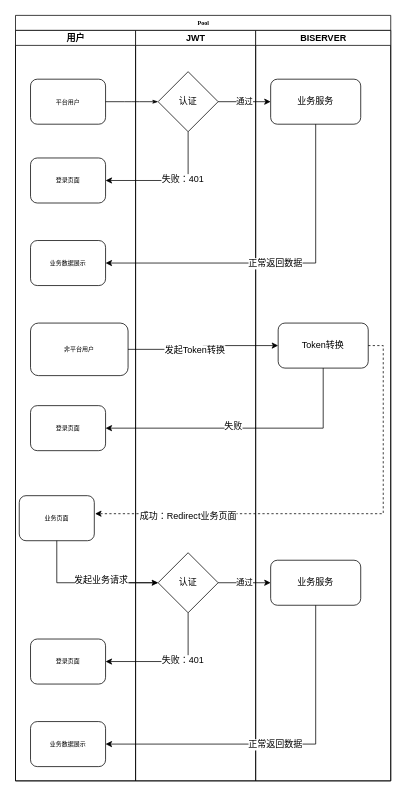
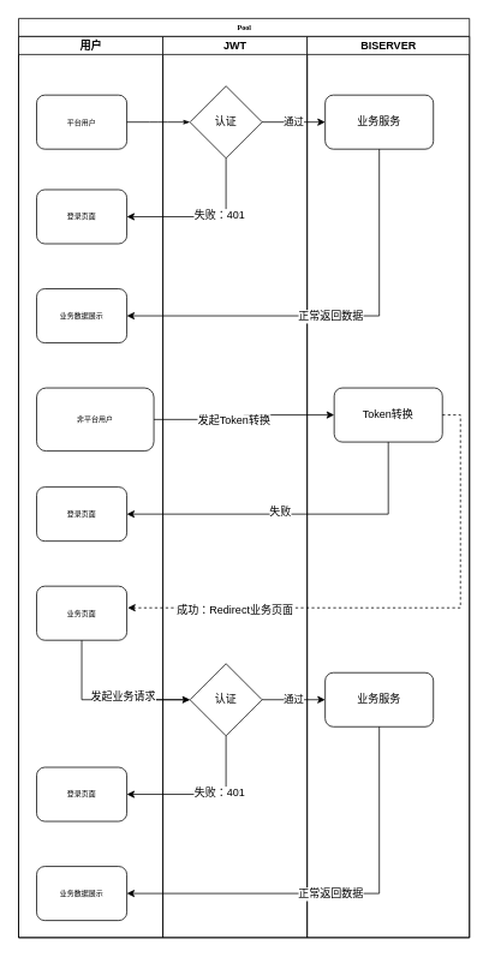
  <mxCell id="0" />
  <mxCell id="1" parent="0" />
  <mxCell id="2" value="Pool" style="swimlane;html=1;childLayout=stackLayout;startSize=20;rounded=0;shadow=0;labelBackgroundColor=none;strokeColor=#000000;strokeWidth=1;fillColor=#ffffff;fontFamily=Verdana;fontSize=8;fontColor=#000000;align=center;" parent="1" vertex="1" treatAsSingle="0"><mxGeometry x="20" y="20" width="500" height="1020" as="geometry" /></mxCell>
  <mxCell id="3" value="用户" style="swimlane;html=1;startSize=20;" parent="2" vertex="1" treatAsSingle="0"><mxGeometry y="20" width="160" height="1000" as="geometry" /></mxCell>
  <mxCell id="4" value="平台用户" style="rounded=1;whiteSpace=wrap;html=1;shadow=0;labelBackgroundColor=none;strokeColor=#000000;strokeWidth=1;fillColor=#ffffff;fontFamily=Verdana;fontSize=8;fontColor=#000000;align=center;" parent="3" vertex="1"><mxGeometry x="20" y="65" width="100" height="60" as="geometry" /></mxCell>
  <mxCell id="5" value="非平台用户" style="rounded=1;whiteSpace=wrap;html=1;shadow=0;labelBackgroundColor=none;strokeColor=#000000;strokeWidth=1;fillColor=#ffffff;fontFamily=Verdana;fontSize=8;fontColor=#000000;align=center;" parent="3" vertex="1"><mxGeometry x="20" y="390" width="130" height="70" as="geometry" /></mxCell>
  <mxCell id="6" value="登录页面" style="rounded=1;whiteSpace=wrap;html=1;shadow=0;labelBackgroundColor=none;strokeColor=#000000;strokeWidth=1;fillColor=#ffffff;fontFamily=Verdana;fontSize=8;fontColor=#000000;align=center;" parent="3" vertex="1"><mxGeometry x="20" y="170" width="100" height="60" as="geometry" /></mxCell>
  <mxCell id="7" value="业务数据展示" style="rounded=1;whiteSpace=wrap;html=1;shadow=0;labelBackgroundColor=none;strokeColor=#000000;strokeWidth=1;fillColor=#ffffff;fontFamily=Verdana;fontSize=8;fontColor=#000000;align=center;" parent="3" vertex="1"><mxGeometry x="20" y="280" width="100" height="60" as="geometry" /></mxCell>
  <mxCell id="8" value="登录页面" style="rounded=1;whiteSpace=wrap;html=1;shadow=0;labelBackgroundColor=none;strokeColor=#000000;strokeWidth=1;fillColor=#ffffff;fontFamily=Verdana;fontSize=8;fontColor=#000000;align=center;" parent="3" vertex="1"><mxGeometry x="20" y="500" width="100" height="60" as="geometry" /></mxCell>
- <mxCell id="9" value="业务页面" style="rounded=1;whiteSpace=wrap;html=1;shadow=0;labelBackgroundColor=none;strokeColor=#000000;strokeWidth=1;fillColor=#ffffff;fontFamily=Verdana;fontSize=8;fontColor=#000000;align=center;" parent="3" vertex="1"><mxGeometry x="5" y="620" width="100" height="60" as="geometry" /></mxCell>
+ <mxCell id="9" value="业务页面" style="rounded=1;whiteSpace=wrap;html=1;shadow=0;labelBackgroundColor=none;strokeColor=#000000;strokeWidth=1;fillColor=#ffffff;fontFamily=Verdana;fontSize=8;fontColor=#000000;align=center;" parent="3" vertex="1"><mxGeometry x="20" y="610" width="100" height="60" as="geometry" /></mxCell>
  <mxCell id="10" style="edgeStyle=orthogonalEdgeStyle;rounded=1;html=1;labelBackgroundColor=none;startArrow=none;startFill=0;startSize=5;endArrow=classicThin;endFill=1;endSize=5;jettySize=auto;orthogonalLoop=1;strokeColor=#000000;strokeWidth=1;fontFamily=Verdana;fontSize=8;fontColor=#000000;" parent="2" source="4" edge="1"><mxGeometry relative="1" as="geometry"><mxPoint x="190" y="115" as="targetPoint" /></mxGeometry></mxCell>
  <mxCell id="11" style="edgeStyle=orthogonalEdgeStyle;rounded=1;html=1;labelBackgroundColor=none;startArrow=none;startFill=0;startSize=5;endArrow=classicThin;endFill=1;endSize=5;jettySize=auto;orthogonalLoop=1;strokeColor=#000000;strokeWidth=1;fontFamily=Verdana;fontSize=8;fontColor=#000000;" parent="2" edge="1"><mxGeometry relative="1" as="geometry"><mxPoint x="70" y="235" as="targetPoint" /></mxGeometry></mxCell>
  <mxCell id="12" value="JWT" style="swimlane;html=1;startSize=20;" parent="2" vertex="1" treatAsSingle="0"><mxGeometry x="160" y="20" width="160" height="1000" as="geometry" /></mxCell>
  <mxCell id="13" value="认证" style="rhombus;whiteSpace=wrap;html=1;" parent="12" vertex="1"><mxGeometry x="30" y="55" width="80" height="80" as="geometry" /></mxCell>
  <mxCell id="14" style="edgeStyle=orthogonalEdgeStyle;rounded=0;orthogonalLoop=1;jettySize=auto;html=1;exitX=1;exitY=0.5;exitDx=0;exitDy=0;" parent="2" source="5" target="18" edge="1" treatAsSingle="0"><mxGeometry as="geometry" /></mxCell>
  <mxCell id="15" value="发起Token转换" style="text;html=1;resizable=0;points=[];align=center;verticalAlign=middle;labelBackgroundColor=#ffffff;" parent="14" vertex="1" connectable="0"><mxGeometry x="-0.139" y="-1" relative="1" as="geometry"><mxPoint as="offset" /></mxGeometry></mxCell>
  <mxCell id="16" value="BISERVER" style="swimlane;html=1;startSize=20;" parent="2" vertex="1" treatAsSingle="0"><mxGeometry x="320" y="20" width="180" height="1000" as="geometry" /></mxCell>
  <mxCell id="17" value="业务服务" style="rounded=1;whiteSpace=wrap;html=1;" parent="16" vertex="1"><mxGeometry x="20" y="65" width="120" height="60" as="geometry" /></mxCell>
  <mxCell id="18" value="Token转换" style="rounded=1;whiteSpace=wrap;html=1;" parent="16" vertex="1"><mxGeometry x="30" y="390" width="120" height="60" as="geometry" /></mxCell>
  <mxCell id="19" value="通过" style="edgeStyle=orthogonalEdgeStyle;rounded=0;orthogonalLoop=1;jettySize=auto;html=1;exitX=1;exitY=0.5;exitDx=0;exitDy=0;" parent="2" source="13" target="17" edge="1"><mxGeometry relative="1" as="geometry" /></mxCell>
  <mxCell id="20" style="edgeStyle=orthogonalEdgeStyle;rounded=0;orthogonalLoop=1;jettySize=auto;html=1;exitX=0.5;exitY=1;exitDx=0;exitDy=0;entryX=1;entryY=0.5;entryDx=0;entryDy=0;" parent="2" source="13" target="6" edge="1" treatAsSingle="0"><mxGeometry as="geometry"><Array as="points"><mxPoint x="230" y="220" /></Array></mxGeometry></mxCell>
  <mxCell id="21" value="失败：401" style="text;html=1;resizable=0;points=[];align=center;verticalAlign=middle;labelBackgroundColor=#ffffff;" parent="20" vertex="1" connectable="0"><mxGeometry x="-0.171" y="-2" relative="1" as="geometry"><mxPoint as="offset" /></mxGeometry></mxCell>
  <mxCell id="22" style="edgeStyle=orthogonalEdgeStyle;rounded=0;orthogonalLoop=1;jettySize=auto;html=1;exitX=0.5;exitY=1;exitDx=0;exitDy=0;entryX=1;entryY=0.5;entryDx=0;entryDy=0;" parent="2" source="17" target="7" edge="1" treatAsSingle="0"><mxGeometry as="geometry" /></mxCell>
  <mxCell id="23" value="正常返回数据" style="text;html=1;resizable=0;points=[];align=center;verticalAlign=middle;labelBackgroundColor=#ffffff;" parent="22" vertex="1" connectable="0"><mxGeometry x="-0.204" y="-55" relative="1" as="geometry"><mxPoint x="-55" y="55" as="offset" /></mxGeometry></mxCell>
  <mxCell id="24" style="edgeStyle=orthogonalEdgeStyle;rounded=0;orthogonalLoop=1;jettySize=auto;html=1;exitX=1;exitY=0.5;exitDx=0;exitDy=0;entryX=1.01;entryY=0.4;entryDx=0;entryDy=0;entryPerimeter=0;dashed=1;" parent="2" source="18" target="9" edge="1" treatAsSingle="0"><mxGeometry as="geometry"><mxPoint x="70" y="630" as="targetPoint" /></mxGeometry></mxCell>
  <mxCell id="25" value="成功：Redirect业务页面" style="text;html=1;resizable=0;points=[];align=center;verticalAlign=middle;labelBackgroundColor=#ffffff;" parent="24" vertex="1" connectable="0"><mxGeometry x="0.609" y="2" relative="1" as="geometry"><mxPoint as="offset" /></mxGeometry></mxCell>
  <mxCell id="26" style="edgeStyle=orthogonalEdgeStyle;rounded=0;orthogonalLoop=1;jettySize=auto;html=1;exitX=0.5;exitY=1;exitDx=0;exitDy=0;" parent="1" source="18" edge="1" treatAsSingle="0"><mxGeometry relative="1" as="geometry"><mxPoint x="140" y="570" as="targetPoint" /><Array as="points"><mxPoint x="430" y="570" /></Array></mxGeometry></mxCell>
  <mxCell id="27" value="失败" style="text;html=1;resizable=0;points=[];align=center;verticalAlign=middle;labelBackgroundColor=#ffffff;" parent="26" vertex="1" connectable="0"><mxGeometry x="0.086" y="-3" relative="1" as="geometry"><mxPoint as="offset" /></mxGeometry></mxCell>
  <mxCell id="28" value="登录页面" style="rounded=1;whiteSpace=wrap;html=1;shadow=0;labelBackgroundColor=none;strokeColor=#000000;strokeWidth=1;fillColor=#ffffff;fontFamily=Verdana;fontSize=8;fontColor=#000000;align=center;" parent="1" vertex="1"><mxGeometry x="40" y="851" width="100" height="60" as="geometry" /></mxCell>
  <mxCell id="29" value="业务数据展示" style="rounded=1;whiteSpace=wrap;html=1;shadow=0;labelBackgroundColor=none;strokeColor=#000000;strokeWidth=1;fillColor=#ffffff;fontFamily=Verdana;fontSize=8;fontColor=#000000;align=center;" parent="1" vertex="1"><mxGeometry x="40" y="961" width="100" height="60" as="geometry" /></mxCell>
  <mxCell id="30" style="edgeStyle=orthogonalEdgeStyle;rounded=1;html=1;labelBackgroundColor=none;startArrow=none;startFill=0;startSize=5;endArrow=classicThin;endFill=1;endSize=5;jettySize=auto;orthogonalLoop=1;strokeColor=#000000;strokeWidth=1;fontFamily=Verdana;fontSize=8;fontColor=#000000;" parent="1" edge="1"><mxGeometry relative="1" as="geometry"><mxPoint x="210" y="776" as="targetPoint" /><mxPoint x="140" y="776" as="sourcePoint" /></mxGeometry></mxCell>
  <mxCell id="31" value="认证" style="rhombus;whiteSpace=wrap;html=1;" parent="1" vertex="1"><mxGeometry x="210" y="736" width="80" height="80" as="geometry" /></mxCell>
  <mxCell id="32" value="业务服务" style="rounded=1;whiteSpace=wrap;html=1;" parent="1" vertex="1"><mxGeometry x="360" y="746" width="120" height="60" as="geometry" /></mxCell>
  <mxCell id="33" value="通过" style="edgeStyle=orthogonalEdgeStyle;rounded=0;orthogonalLoop=1;jettySize=auto;html=1;exitX=1;exitY=0.5;exitDx=0;exitDy=0;" parent="1" source="31" target="32" edge="1"><mxGeometry relative="1" as="geometry" /></mxCell>
  <mxCell id="34" style="edgeStyle=orthogonalEdgeStyle;rounded=0;orthogonalLoop=1;jettySize=auto;html=1;exitX=0.5;exitY=1;exitDx=0;exitDy=0;entryX=1;entryY=0.5;entryDx=0;entryDy=0;" parent="1" source="31" target="28" edge="1" treatAsSingle="0"><mxGeometry relative="1" as="geometry"><Array as="points"><mxPoint x="250" y="881" /></Array></mxGeometry></mxCell>
  <mxCell id="35" value="失败：401" style="text;html=1;resizable=0;points=[];align=center;verticalAlign=middle;labelBackgroundColor=#ffffff;" parent="34" vertex="1" connectable="0"><mxGeometry x="-0.171" y="-2" relative="1" as="geometry"><mxPoint as="offset" /></mxGeometry></mxCell>
  <mxCell id="36" style="edgeStyle=orthogonalEdgeStyle;rounded=0;orthogonalLoop=1;jettySize=auto;html=1;exitX=0.5;exitY=1;exitDx=0;exitDy=0;entryX=1;entryY=0.5;entryDx=0;entryDy=0;" parent="1" source="32" target="29" edge="1" treatAsSingle="0"><mxGeometry relative="1" as="geometry" /></mxCell>
  <mxCell id="37" value="正常返回数据" style="text;html=1;resizable=0;points=[];align=center;verticalAlign=middle;labelBackgroundColor=#ffffff;" parent="36" vertex="1" connectable="0"><mxGeometry x="-0.204" y="-55" relative="1" as="geometry"><mxPoint x="-55" y="55" as="offset" /></mxGeometry></mxCell>
  <mxCell id="38" style="edgeStyle=orthogonalEdgeStyle;rounded=0;orthogonalLoop=1;jettySize=auto;html=1;exitX=0.5;exitY=1;exitDx=0;exitDy=0;entryX=0;entryY=0.5;entryDx=0;entryDy=0;" parent="1" source="9" target="31" edge="1" treatAsSingle="0"><mxGeometry relative="1" as="geometry" /></mxCell>
  <mxCell id="39" value="发起业务请求" style="text;html=1;resizable=0;points=[];align=center;verticalAlign=middle;labelBackgroundColor=#ffffff;" parent="38" vertex="1" connectable="0"><mxGeometry x="0.194" y="4" relative="1" as="geometry"><mxPoint as="offset" /></mxGeometry></mxCell>
